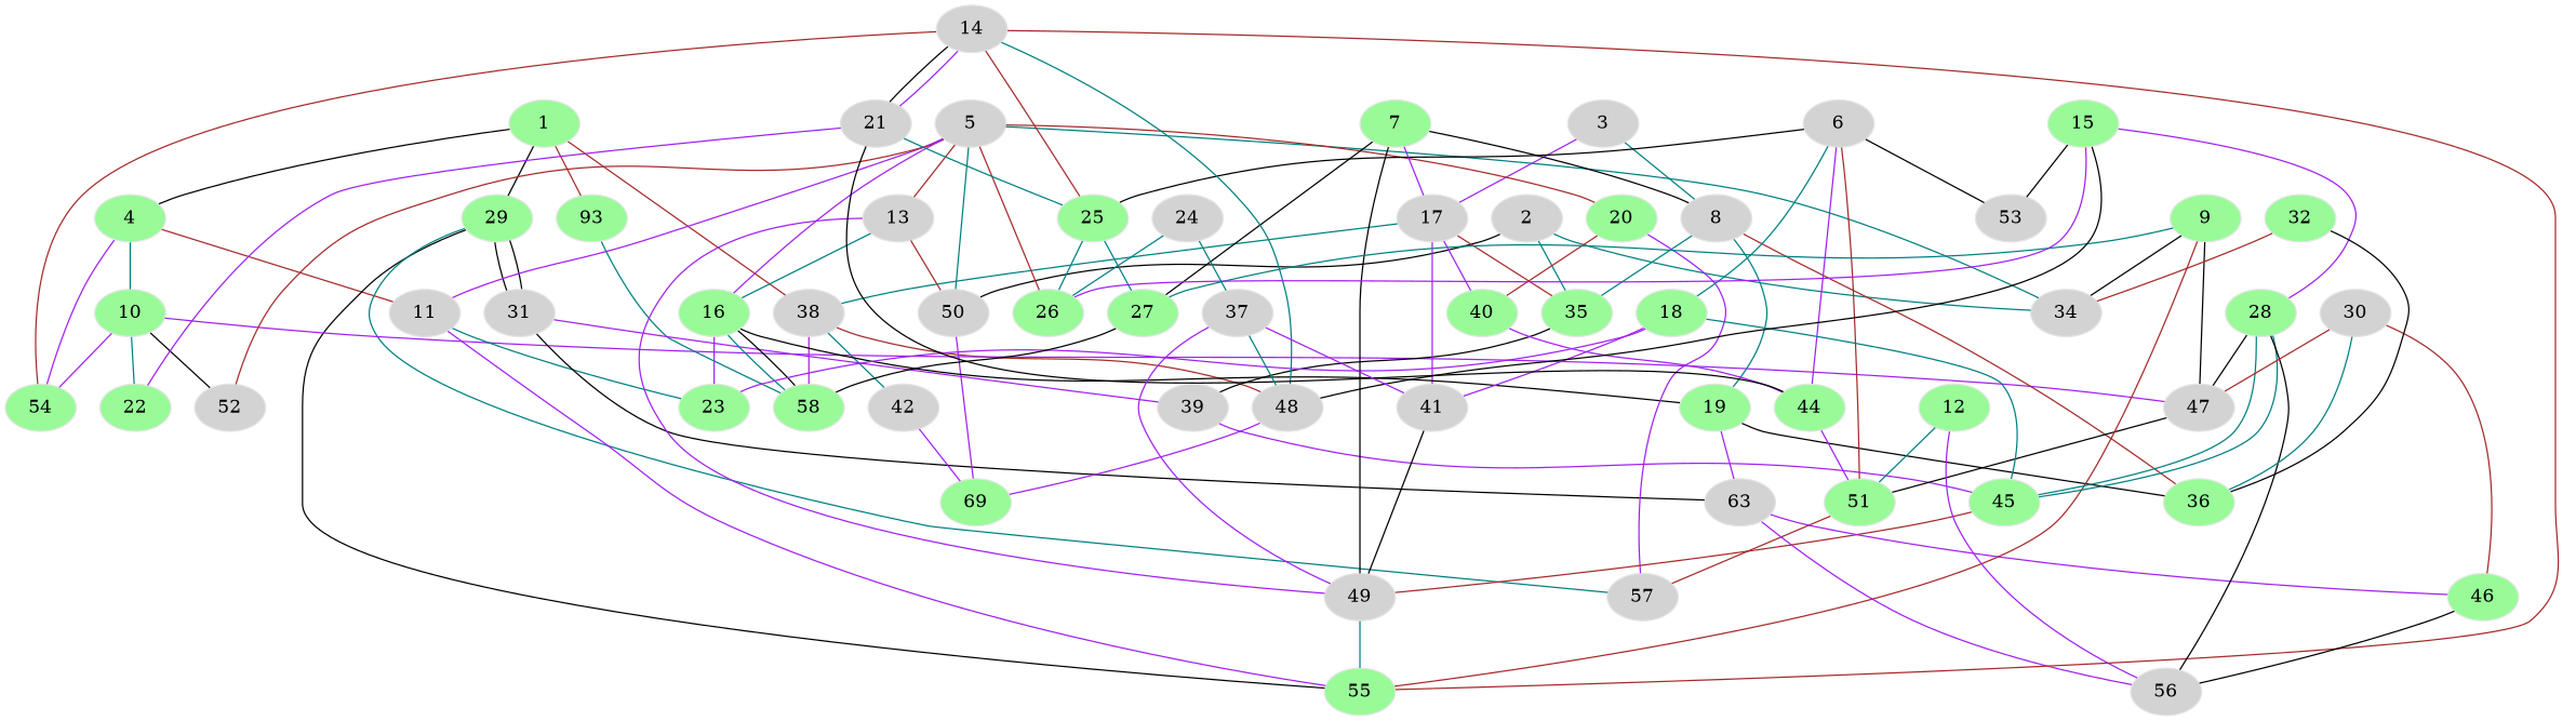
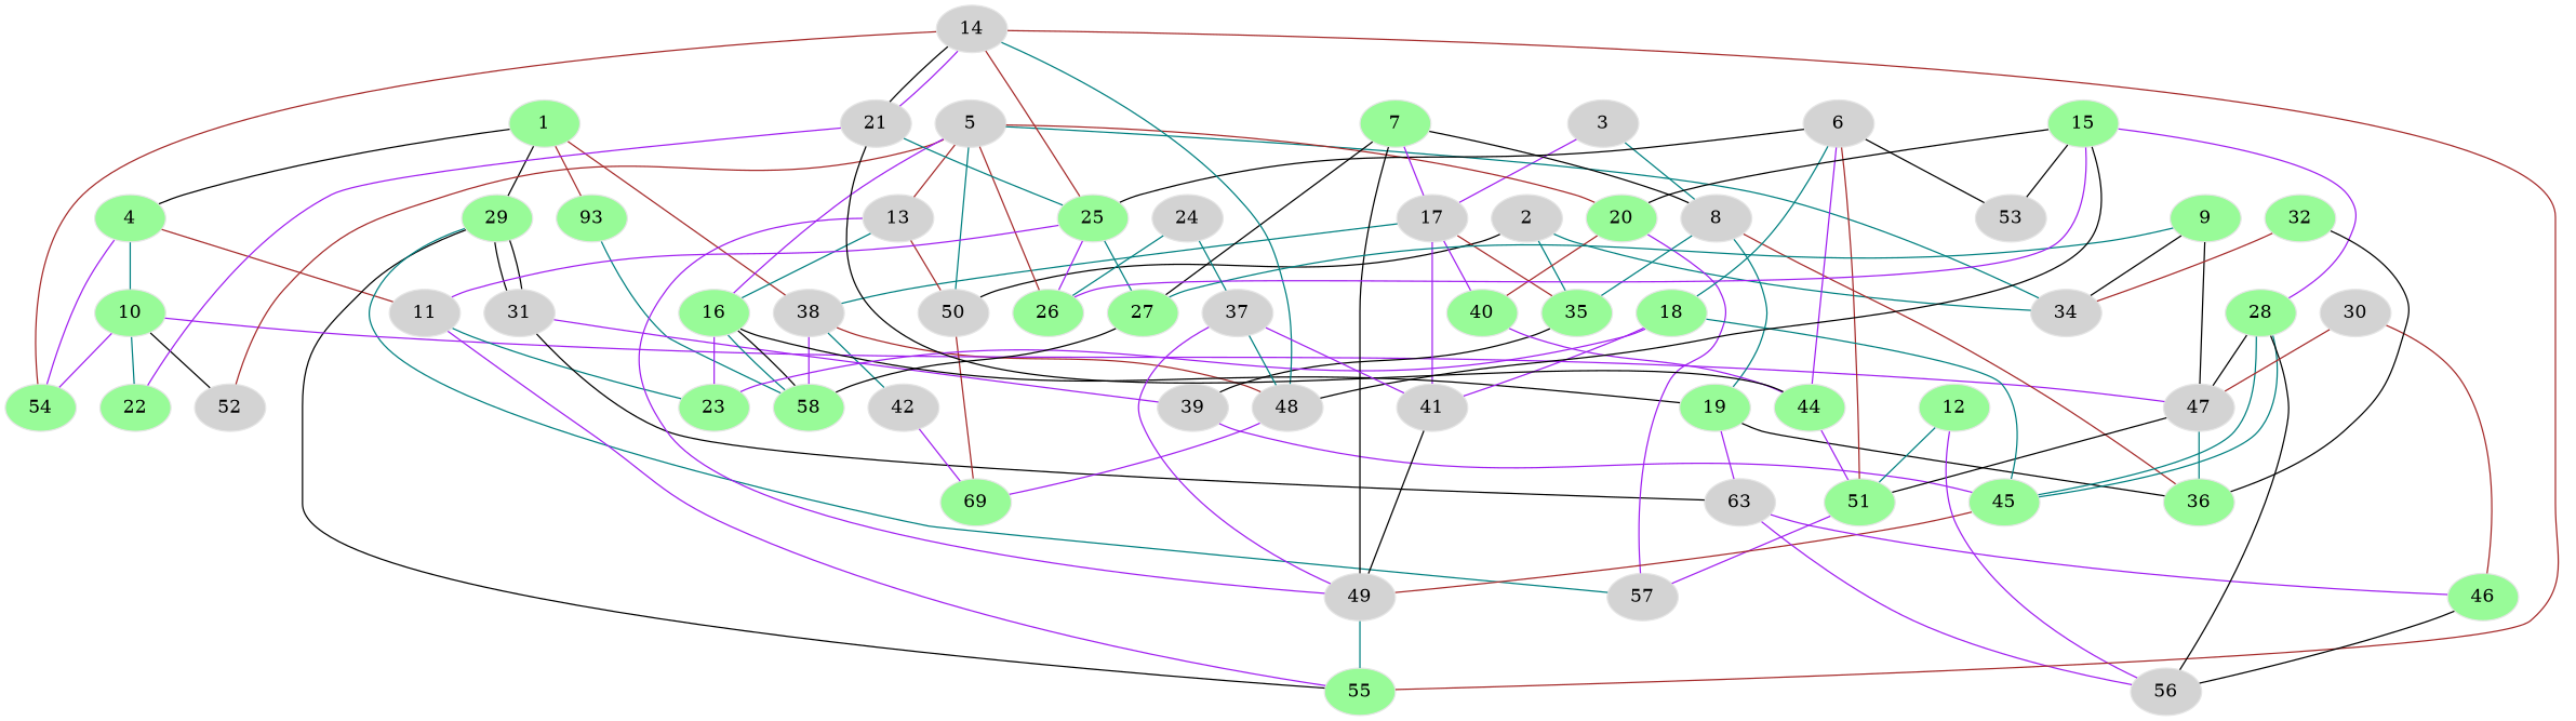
  graph {
    node [color=gray90 fillcolor=palegreen style=filled]
    edge [color=purple]
    1
    4
    29
    n4 [label=93]
    38 [fillcolor=lightgrey]
    10
    11 [fillcolor=lightgrey]
    54
    55
    57 [fillcolor=lightgrey]
    31 [fillcolor=lightgrey]
    58
    48 [fillcolor=lightgrey]
    42 [fillcolor=lightgrey]
    2 [fillcolor=lightgrey]
    34 [fillcolor=lightgrey]
    35
    50 [fillcolor=lightgrey]
    39 [fillcolor=lightgrey]
    n20 [label=69]
    3 [fillcolor=lightgrey]
    8 [fillcolor=lightgrey]
    17 [fillcolor=lightgrey]
    19
    36
    40
    41 [fillcolor=lightgrey]
    52 [fillcolor=lightgrey]
    47 [fillcolor=lightgrey]
    22
    23
    5 [fillcolor=lightgrey]
    13 [fillcolor=lightgrey]
    16
    20
    26
    49 [fillcolor=lightgrey]
    6 [fillcolor=lightgrey]
    18
    25
    44
    51
    53 [fillcolor=lightgrey]
    45
    27
    7
    n47 [fillcolor=lightgrey label=63]
    9
    12
    56 [fillcolor=lightgrey]
    14 [fillcolor=lightgrey]
    21 [fillcolor=lightgrey]
    15
    28
    46
    24 [fillcolor=lightgrey]
    37 [fillcolor=lightgrey]
    30 [fillcolor=lightgrey]
    32
    1 -- 4 [color=black]
    1 -- 29 [color=black]
    1 -- n4 [color=brown]
    1 -- 38 [color=brown]
    4 -- 10 [color=teal]
    4 -- 11 [color=brown]
    4 -- 54
    29 -- 55 [color=black]
    29 -- 57 [color=teal]
    29 -- 31 [color=black]
    29 -- 31 [color=black]
    n4 -- 58 [color=teal]
    38 -- 58
    38 -- 48 [color=brown]
    38 -- 42 [color=teal]
    10 -- 54
    10 -- 52 [color=black]
    10 -- 47
    10 -- 22 [color=teal]
    11 -- 55
    11 -- 23 [color=teal]
    31 -- 39
    31 -- n47 [color=black]
    48 -- n20
    42 -- n20
    2 -- 34 [color=teal]
    2 -- 35 [color=teal]
    2 -- 50 [color=black]
    35 -- 39 [color=black]
-   50 -- n20
+   50 -- n20 [color=brown]
    39 -- 45
    3 -- 8 [color=teal]
    3 -- 17
    8 -- 35 [color=teal]
    8 -- 19 [color=teal]
    8 -- 36 [color=brown]
    17 -- 38 [color=teal]
    17 -- 35 [color=brown]
    17 -- 40
    17 -- 41
    19 -- 36 [color=black]
    19 -- n47
    40 -- 44
    41 -- 49 [color=black]
    47 -- 51 [color=black]
-   5 -- 11
+   25 -- 11
    5 -- 34 [color=teal]
    5 -- 50 [color=teal]
    5 -- 52 [color=brown]
    5 -- 13 [color=brown]
    5 -- 16
    5 -- 20 [color=brown]
    5 -- 26 [color=brown]
    13 -- 50 [color=brown]
    13 -- 16 [color=teal]
    13 -- 49
    16 -- 58 [color=teal]
    16 -- 58 [color=black]
    16 -- 19 [color=black]
    16 -- 23
    20 -- 57
    20 -- 40 [color=brown]
    49 -- 55 [color=teal]
    6 -- 18 [color=teal]
    6 -- 25 [color=black]
    6 -- 44
    6 -- 51 [color=brown]
    6 -- 53 [color=black]
    18 -- 41
    18 -- 23
    18 -- 45 [color=teal]
-   25 -- 26 [color=teal]
+   25 -- 26
    25 -- 27 [color=teal]
    44 -- 51
-   51 -- 57 [color=brown]
+   51 -- 57
    45 -- 49 [color=brown]
    27 -- 58 [color=black]
    7 -- 8 [color=black]
    7 -- 17
    7 -- 49 [color=black]
    7 -- 27 [color=black]
    n47 -- 56
    n47 -- 46
-   9 -- 55 [color=brown]
    9 -- 34 [color=black]
    9 -- 47 [color=black]
    9 -- 27 [color=teal]
    12 -- 51 [color=teal]
    12 -- 56
    14 -- 54 [color=brown]
    14 -- 55 [color=brown]
    14 -- 48 [color=teal]
    14 -- 25 [color=brown]
    14 -- 21 [color=black]
    14 -- 21
    21 -- 22
    21 -- 25 [color=teal]
    21 -- 44 [color=black]
    15 -- 48 [color=black]
+   15 -- 20 [color=black]
    15 -- 26
    15 -- 53 [color=black]
    15 -- 28
    28 -- 47 [color=black]
    28 -- 45 [color=teal]
    28 -- 45 [color=teal]
    28 -- 56 [color=black]
    46 -- 56 [color=black]
    24 -- 26 [color=teal]
    24 -- 37 [color=teal]
    37 -- 48 [color=teal]
    37 -- 41
    37 -- 49
-   30 -- 36 [color=teal]
+   47 -- 36 [color=teal]
    30 -- 47 [color=brown]
    30 -- 46 [color=brown]
    32 -- 34 [color=brown]
    32 -- 36 [color=black]
  }
